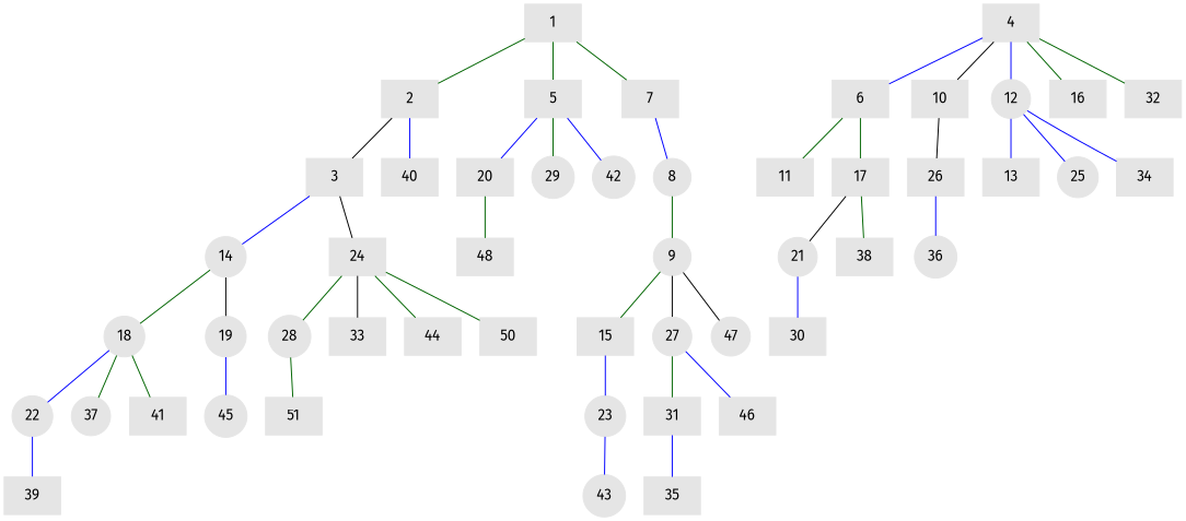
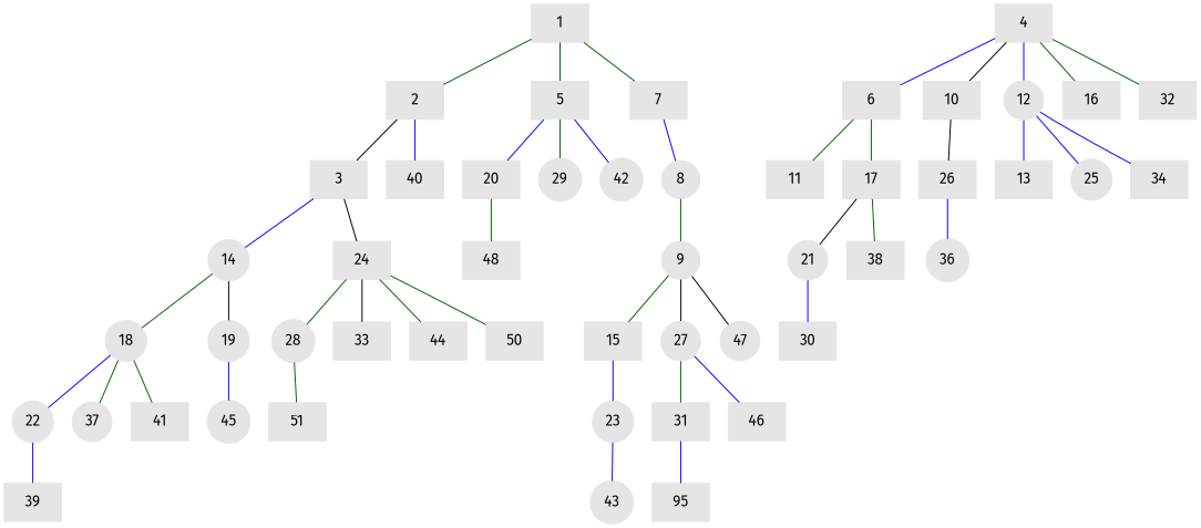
  graph {
    fontname="Fira Sans"
    node [color=gray90 fontname="Fira Sans" shape=box style=filled]
    edge [color=darkgreen fontname="Fira Sans"]
    1
    2
    5
    7
    3
    40
    20
    29 [shape=circle]
    42 [shape=circle]
    8 [shape=circle]
    14 [shape=circle]
    24
    4
    6
    10
    12 [shape=circle]
    16
    32
    18 [shape=circle]
    19 [shape=circle]
    28 [shape=circle]
    33
    44
    50
    11
    17
    26
    13
    25 [shape=circle]
    34
    48
    21 [shape=circle]
    38
    9 [shape=circle]
    15
    27 [shape=circle]
    47 [shape=circle]
    23 [shape=circle]
    31
    46
    36 [shape=circle]
    22 [shape=circle]
    37 [shape=circle]
    41
    45 [shape=circle]
    43 [shape=circle]
    30
    39
    51
-   35
+   35 [label=95]
    1 -- 2
    1 -- 5
    1 -- 7
    2 -- 3 [color=black]
    2 -- 40 [color=blue]
    5 -- 20 [color=blue]
    5 -- 29
    5 -- 42 [color=blue]
    7 -- 8 [color=blue]
    3 -- 14 [color=blue]
    3 -- 24 [color=black]
    20 -- 48
    8 -- 9
    14 -- 18
    14 -- 19 [color=black]
    24 -- 28
    24 -- 33 [color=black]
    24 -- 44
    24 -- 50
    4 -- 6 [color=blue]
    4 -- 10 [color=black]
    4 -- 12 [color=blue]
    4 -- 16
    4 -- 32
    6 -- 11
    6 -- 17
    10 -- 26 [color=black]
    12 -- 13 [color=blue]
    12 -- 25 [color=blue]
    12 -- 34 [color=blue]
    18 -- 22 [color=blue]
    18 -- 37
    18 -- 41
    19 -- 45 [color=blue]
    28 -- 51
    17 -- 21 [color=black]
    17 -- 38
    26 -- 36 [color=blue]
    21 -- 30 [color=blue]
    9 -- 15
    9 -- 27 [color=black]
    9 -- 47 [color=black]
    15 -- 23 [color=blue]
    27 -- 31
    27 -- 46 [color=blue]
    23 -- 43 [color=blue]
    31 -- 35 [color=blue]
    22 -- 39 [color=blue]
  }
